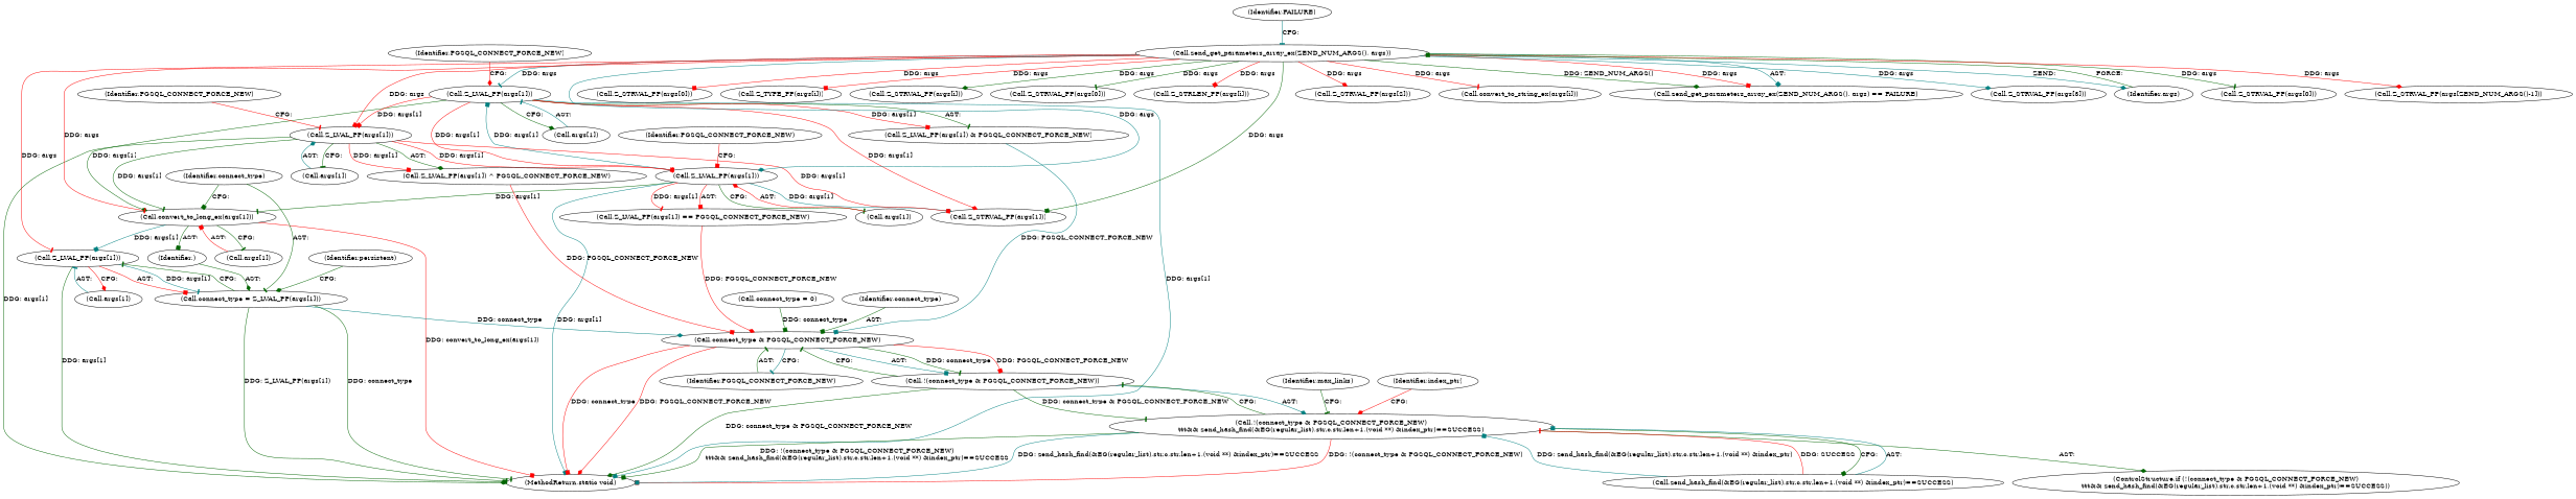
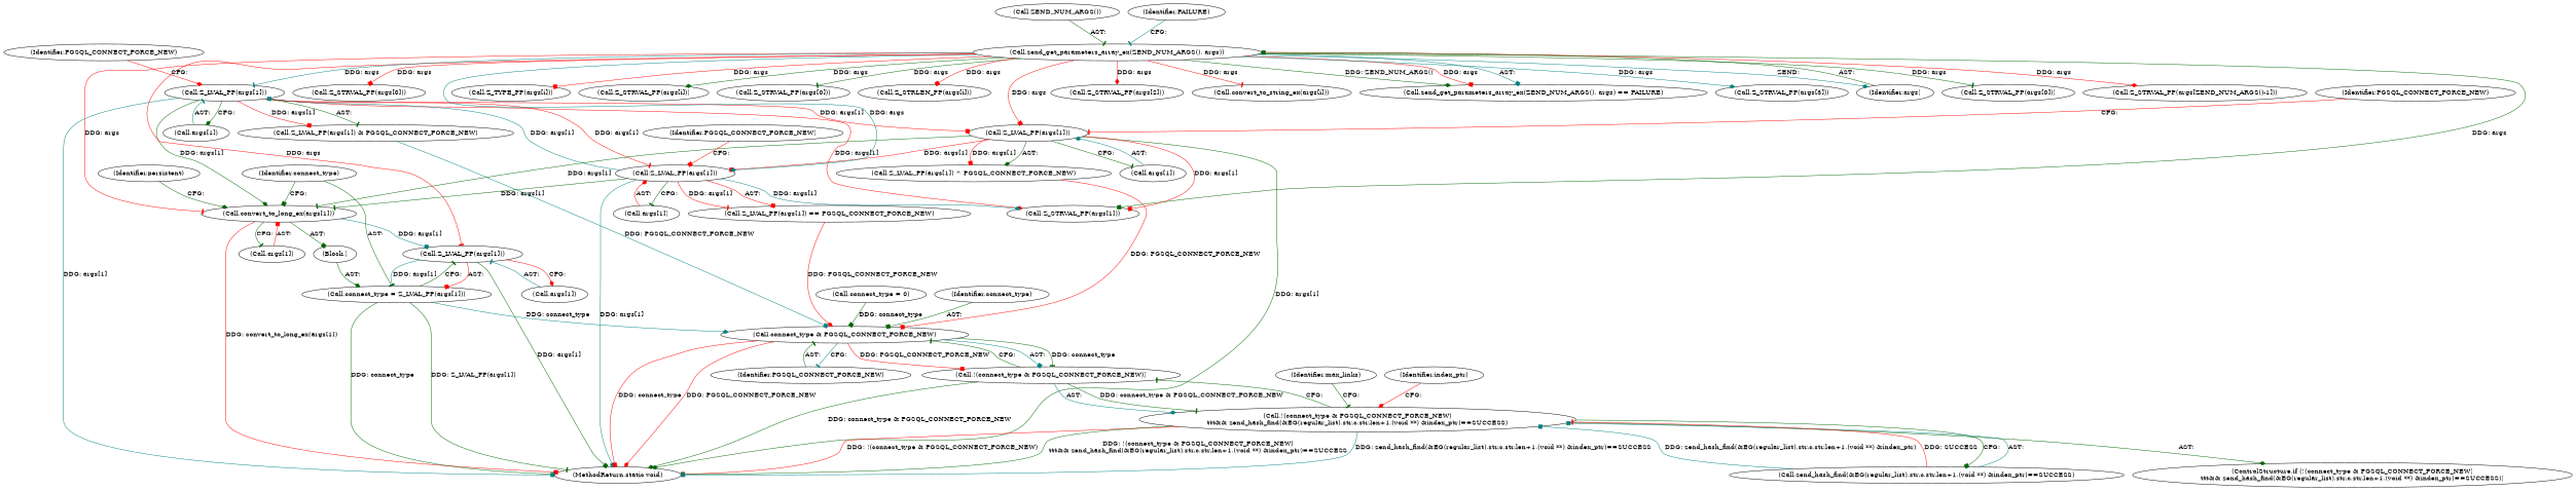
  digraph {
    edge [arrowhead=box color=darkgreen]
    n1 [label="(Call,convert_to_long_ex(args[1]))"]
    n2 [label="(Call,Z_LVAL_PP(args[1]))"]
    n3 [label="(Call,args[1])"]
    n4 [label="(MethodReturn,static void)"]
-   n5 [label="(Identifier,)"]
+   n5 [label="(Block,)"]
    n6 [label="(Call,connect_type = Z_LVAL_PP(args[1]))"]
    n7 [label="(Call,args[1])"]
    n8 [label="(Call,Z_LVAL_PP(args[1]))"]
    n9 [label="(Call,Z_LVAL_PP(args[1]))"]
    n10 [label="(Call,Z_LVAL_PP(args[1]))"]
    n11 [label="(Call,Z_STRVAL_PP(args[1]))"]
    n12 [label="(Call,args[1])"]
    n13 [label="(Call,Z_LVAL_PP(args[1]) & PGSQL_CONNECT_FORCE_NEW)"]
    n14 [label="(Call,args[1])"]
    n15 [label="(Call,Z_LVAL_PP(args[1]) == PGSQL_CONNECT_FORCE_NEW)"]
    n16 [label="(Call,args[1])"]
    n17 [label="(Call,Z_LVAL_PP(args[1]) ^ PGSQL_CONNECT_FORCE_NEW)"]
    n18 [label="(Call,connect_type & PGSQL_CONNECT_FORCE_NEW)"]
    n19 [label="(Call,zend_get_parameters_array_ex(ZEND_NUM_ARGS(), args))"]
    n20 [label="(Call,Z_STRVAL_PP(args[0]))"]
    n21 [label="(Call,Z_TYPE_PP(args[i]))"]
    n22 [label="(Call,Z_STRVAL_PP(args[i]))"]
    n23 [label="(Call,Z_STRVAL_PP(args[0]))"]
    n24 [label="(Call,Z_STRLEN_PP(args[i]))"]
    n25 [label="(Call,Z_STRVAL_PP(args[2]))"]
    n26 [label="(Call,convert_to_string_ex(args[i]))"]
    n27 [label="(Call,zend_get_parameters_array_ex(ZEND_NUM_ARGS(), args) == FAILURE)"]
    n28 [label="(Call,Z_STRVAL_PP(args[3]))"]
    n29 [label="(Identifier,args)"]
    n30 [label="(Call,Z_STRVAL_PP(args[0]))"]
    n31 [label="(Call,Z_STRVAL_PP(args[ZEND_NUM_ARGS()-1]))"]
    n32 [label="(Call,!(connect_type & PGSQL_CONNECT_FORCE_NEW))"]
    n33 [label="(Identifier,PGSQL_CONNECT_FORCE_NEW)"]
    n34 [label="(Call,!(connect_type & PGSQL_CONNECT_FORCE_NEW)\n\t\t\t&& zend_hash_find(&EG(regular_list),str.c,str.len+1,(void **) &index_ptr)==SUCCESS)"]
    n35 [label="(Call,zend_hash_find(&EG(regular_list),str.c,str.len+1,(void **) &index_ptr)==SUCCESS)"]
    n36 [label="(ControlStructure,if (!(connect_type & PGSQL_CONNECT_FORCE_NEW)\n\t\t\t&& zend_hash_find(&EG(regular_list),str.c,str.len+1,(void **) &index_ptr)==SUCCESS))"]
+   n37 [label="(Call,ZEND_NUM_ARGS())"]
    n38 [label="(Identifier,persistent)"]
    n39 [label="(Identifier,PGSQL_CONNECT_FORCE_NEW)"]
    n40 [label="(Identifier,FAILURE)"]
    n41 [label="(Identifier,connect_type)"]
    n42 [label="(Identifier,PGSQL_CONNECT_FORCE_NEW)"]
    n43 [label="(Identifier,max_links)"]
    n44 [label="(Call,connect_type = 0)"]
    n45 [label="(Identifier,index_ptr)"]
    n46 [label="(Identifier,PGSQL_CONNECT_FORCE_NEW)"]
    n47 [label="(Identifier,connect_type)"]
    n1 -> n2 [color=teal label="DDG: args[1]"]
    n1 -> n3 [arrowhead=tee label="CFG: "]
    n1 -> n4 [color=red label="DDG: convert_to_long_ex(args[1])"]
    n1 -> n5 [label="AST: "]
    n2 -> n4 [label="DDG: args[1]"]
    n2 -> n6 [color=red label="AST: "]
    n2 -> n6 [arrowhead=tee color=teal label="DDG: args[1]"]
    n2 -> n7 [arrowhead=diamond color=red label="CFG: "]
    n3 -> n1 [color=red label="AST: "]
    n5 -> n6 [arrowhead=diamond label="AST: "]
    n6 -> n2 [arrowhead=tee label="CFG: "]
    n6 -> n4 [arrowhead=tee label="DDG: Z_LVAL_PP(args[1])"]
    n6 -> n4 [arrowhead=tee label="DDG: connect_type"]
    n6 -> n18 [arrowhead=diamond color=teal label="DDG: connect_type"]
    n7 -> n2 [arrowhead=tee color=teal label="AST: "]
    n8 -> n1 [arrowhead=diamond label="DDG: args[1]"]
    n8 -> n4 [color=teal label="DDG: args[1]"]
    n8 -> n9 [arrowhead=tee color=red label="DDG: args[1]"]
    n8 -> n10 [color=red label="DDG: args[1]"]
    n8 -> n11 [arrowhead=diamond color=red label="DDG: args[1]"]
    n8 -> n12 [arrowhead=diamond label="CFG: "]
    n8 -> n13 [arrowhead=tee label="AST: "]
    n8 -> n13 [color=red label="DDG: args[1]"]
    n9 -> n1 [arrowhead=tee label="DDG: args[1]"]
    n9 -> n4 [color=teal label="DDG: args[1]"]
    n9 -> n8 [color=teal label="DDG: args[1]"]
    n9 -> n11 [arrowhead=diamond color=teal label="DDG: args[1]"]
    n9 -> n14 [arrowhead=tee label="CFG: "]
    n9 -> n15 [color=red label="AST: "]
    n9 -> n15 [arrowhead=tee color=red label="DDG: args[1]"]
    n10 -> n1 [arrowhead=tee label="DDG: args[1]"]
    n10 -> n4 [arrowhead=diamond label="DDG: args[1]"]
    n10 -> n9 [color=red label="DDG: args[1]"]
    n10 -> n11 [color=red label="DDG: args[1]"]
    n10 -> n16 [arrowhead=tee label="CFG: "]
    n10 -> n17 [arrowhead=diamond label="AST: "]
    n10 -> n17 [color=red label="DDG: args[1]"]
    n12 -> n8 [arrowhead=tee color=teal label="AST: "]
    n13 -> n18 [color=teal label="DDG: PGSQL_CONNECT_FORCE_NEW"]
    n14 -> n9 [arrowhead=diamond color=red label="AST: "]
    n15 -> n18 [arrowhead=diamond color=red label="DDG: PGSQL_CONNECT_FORCE_NEW"]
    n16 -> n10 [arrowhead=diamond color=teal label="AST: "]
    n17 -> n18 [color=red label="DDG: PGSQL_CONNECT_FORCE_NEW"]
    n18 -> n4 [color=red label="DDG: connect_type"]
    n18 -> n4 [arrowhead=diamond color=red label="DDG: PGSQL_CONNECT_FORCE_NEW"]
    n18 -> n32 [color=teal label="AST: "]
    n18 -> n32 [arrowhead=tee label="DDG: connect_type"]
    n18 -> n32 [color=red label="DDG: PGSQL_CONNECT_FORCE_NEW"]
    n18 -> n33 [arrowhead=tee color=teal label="CFG: "]
    n19 -> n1 [arrowhead=tee color=red label="DDG: args"]
    n19 -> n2 [arrowhead=tee color=red label="DDG: args"]
    n19 -> n8 [arrowhead=tee color=teal label="DDG: args"]
    n19 -> n9 [arrowhead=diamond color=teal label="DDG: args"]
    n19 -> n10 [color=red label="DDG: args"]
    n19 -> n11 [label="DDG: args"]
    n19 -> n20 [color=red label="DDG: args"]
    n19 -> n21 [color=red label="DDG: args"]
    n19 -> n22 [arrowhead=diamond label="DDG: args"]
    n19 -> n23 [arrowhead=tee label="DDG: args"]
    n19 -> n24 [color=red label="DDG: args"]
    n19 -> n25 [arrowhead=diamond color=red label="DDG: args"]
    n19 -> n26 [arrowhead=tee color=red label="DDG: args"]
    n19 -> n27 [color=teal label="AST: "]
    n19 -> n27 [arrowhead=diamond label="DDG: ZEND_NUM_ARGS()"]
    n19 -> n27 [color=red label="DDG: args"]
    n19 -> n28 [arrowhead=diamond color=teal label="DDG: args"]
    n19 -> n29 [arrowhead=diamond color=teal label="ZEND: "]
    n19 -> n30 [arrowhead=tee label="DDG: args"]
    n19 -> n31 [arrowhead=diamond color=red label="DDG: args"]
-   n29 -> n19 [label="FORCE: "]
+   n29 -> n19 [label="AST: "]
    n32 -> n4 [arrowhead=diamond label="DDG: connect_type & PGSQL_CONNECT_FORCE_NEW"]
    n32 -> n18 [arrowhead=tee label="CFG: "]
    n32 -> n34 [arrowhead=diamond color=teal label="AST: "]
    n32 -> n34 [arrowhead=tee label="DDG: connect_type & PGSQL_CONNECT_FORCE_NEW"]
    n33 -> n18 [arrowhead=tee label="AST: "]
    n34 -> n4 [color=red label="DDG: !(connect_type & PGSQL_CONNECT_FORCE_NEW)"]
    n34 -> n4 [label="DDG: !(connect_type & PGSQL_CONNECT_FORCE_NEW)\n\t\t\t&& zend_hash_find(&EG(regular_list),str.c,str.len+1,(void **) &index_ptr)==SUCCESS"]
    n34 -> n4 [color=teal label="DDG: zend_hash_find(&EG(regular_list),str.c,str.len+1,(void **) &index_ptr)==SUCCESS"]
    n34 -> n32 [arrowhead=tee label="CFG: "]
    n34 -> n35 [label="CFG: "]
    n34 -> n36 [arrowhead=diamond label="AST: "]
    n35 -> n34 [color=teal label="AST: "]
    n35 -> n34 [color=teal label="DDG: zend_hash_find(&EG(regular_list),str.c,str.len+1,(void **) &index_ptr)"]
    n35 -> n34 [arrowhead=tee color=red label="DDG: SUCCESS"]
-   n38 -> n6 [arrowhead=diamond label="CFG: "]
+   n37 -> n19 [arrowhead=tee label="AST: "]
+   n38 -> n1 [arrowhead=diamond label="CFG: "]
    n39 -> n10 [arrowhead=tee color=red label="CFG: "]
    n40 -> n19 [arrowhead=tee color=teal label="CFG: "]
    n41 -> n1 [label="CFG: "]
    n41 -> n6 [arrowhead=tee label="AST: "]
    n42 -> n8 [arrowhead=diamond color=red label="CFG: "]
    n43 -> n34 [arrowhead=tee label="CFG: "]
    n44 -> n18 [label="DDG: connect_type"]
    n45 -> n34 [arrowhead=diamond color=red label="CFG: "]
    n46 -> n9 [color=red label="CFG: "]
    n47 -> n18 [label="AST: "]
  }
